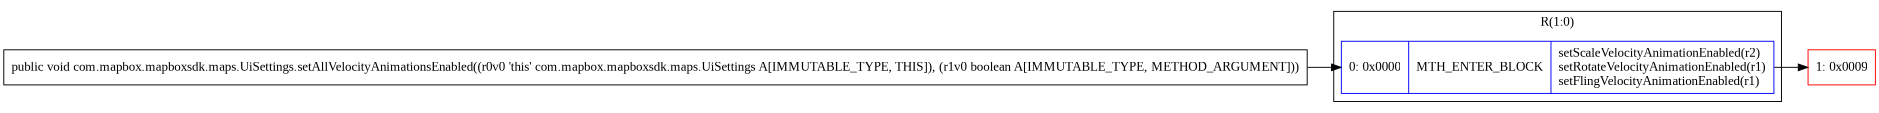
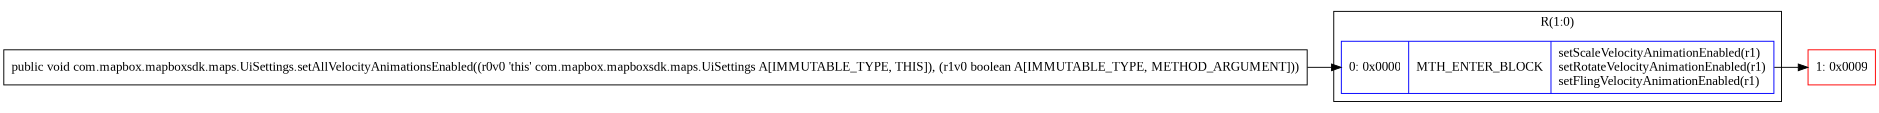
  digraph {
    rankdir=LR
    fontname="Liberation Serif"
    node [shape=record fontname="Liberation Serif"]
    edge [fontname="Liberation Serif"]
-   n1 [color=blue label="{0\:\ 0x0000|MTH_ENTER_BLOCK\l|setScaleVelocityAnimationEnabled(r2)\lsetRotateVelocityAnimationEnabled(r1)\lsetFlingVelocityAnimationEnabled(r1)\l}"]
+   n1 [color=blue label="{0\:\ 0x0000|MTH_ENTER_BLOCK\l|setScaleVelocityAnimationEnabled(r1)\lsetRotateVelocityAnimationEnabled(r1)\lsetFlingVelocityAnimationEnabled(r1)\l}"]
    n2 [color=red label="{1\:\ 0x0009}"]
    n3 [label="{public void com.mapbox.mapboxsdk.maps.UiSettings.setAllVelocityAnimationsEnabled((r0v0 'this' com.mapbox.mapboxsdk.maps.UiSettings A[IMMUTABLE_TYPE, THIS]), (r1v0 boolean A[IMMUTABLE_TYPE, METHOD_ARGUMENT])) }"]
    subgraph cluster_1 {
      label="R(1:0)"
      n1
    }
    n1 -> n2
    n3 -> n1
  }
